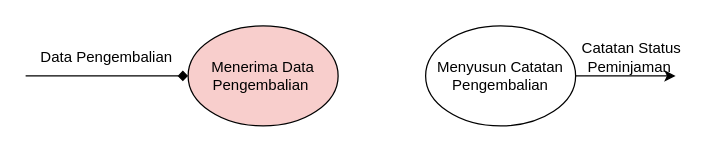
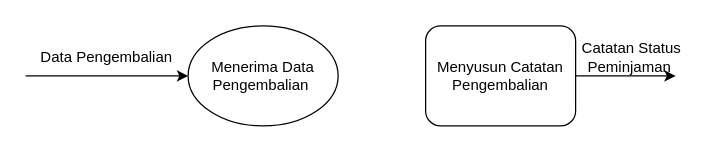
  <mxCell id="0" />
  <mxCell id="1" parent="0" />
- <mxCell id="2" value="Menerima Data Pengembalian&amp;nbsp;" style="ellipse;whiteSpace=wrap;html=1;fillColor=#f8cecc;" vertex="1" parent="1"><mxGeometry x="150" y="20" width="120" height="80" as="geometry" /></mxCell>
- <mxCell id="3" value="" style="endArrow=diamond;html=1;rounded=0;entryX=0;entryY=0.5;entryDx=0;entryDy=0;exitX=0;exitY=1;exitDx=0;exitDy=0;" edge="1" parent="1" source="4" target="2"><mxGeometry width="50" height="50" relative="1" as="geometry"><mxPoint x="-30" y="60" as="sourcePoint" /><mxPoint x="380" y="30" as="targetPoint" /></mxGeometry></mxCell>
+ <mxCell id="2" value="Menerima Data Pengembalian&amp;nbsp;" style="ellipse;whiteSpace=wrap;html=1;" vertex="1" parent="1"><mxGeometry x="150" y="20" width="120" height="80" as="geometry" /></mxCell>
+ <mxCell id="3" value="" style="endArrow=classic;html=1;rounded=0;entryX=0;entryY=0.5;entryDx=0;entryDy=0;exitX=0;exitY=1;exitDx=0;exitDy=0;" edge="1" parent="1" source="4" target="2"><mxGeometry width="50" height="50" relative="1" as="geometry"><mxPoint x="-30" y="60" as="sourcePoint" /><mxPoint x="380" y="30" as="targetPoint" /></mxGeometry></mxCell>
  <mxCell id="4" value="Data Pengembalian" style="text;html=1;align=center;verticalAlign=middle;whiteSpace=wrap;rounded=0;" vertex="1" parent="1"><mxGeometry x="20" y="30" width="130" height="30" as="geometry" /></mxCell>
  <mxCell id="5" style="edgeStyle=orthogonalEdgeStyle;rounded=0;orthogonalLoop=1;jettySize=auto;html=1;" edge="1" parent="1" source="6"><mxGeometry relative="1" as="geometry"><mxPoint x="540" y="60" as="targetPoint" /></mxGeometry></mxCell>
- <mxCell id="6" value="Menyusun Catatan Pengembalian" style="ellipse;whiteSpace=wrap;html=1;" vertex="1" parent="1"><mxGeometry x="340" y="20" width="120" height="80" as="geometry" /></mxCell>
+ <mxCell id="6" value="Menyusun Catatan Pengembalian" style="whiteSpace=wrap;html=1;rounded=1;" vertex="1" parent="1"><mxGeometry x="340" y="20" width="120" height="80" as="geometry" /></mxCell>
  <mxCell id="7" value="Catatan Status Peminjaman&amp;nbsp;" style="text;html=1;align=center;verticalAlign=middle;whiteSpace=wrap;rounded=0;" vertex="1" parent="1"><mxGeometry x="460" y="30" width="90" height="30" as="geometry" /></mxCell>
